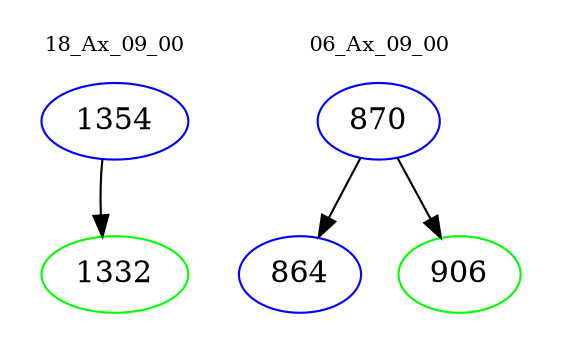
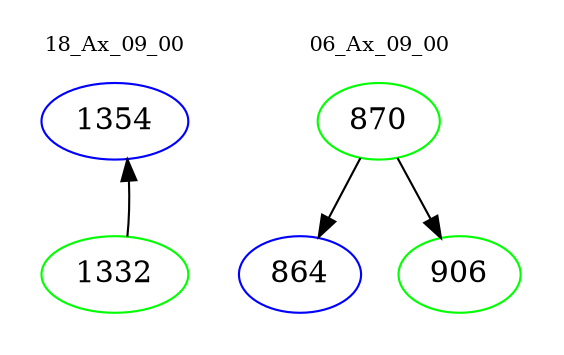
  digraph {
    node [color=green]
    edge [color=black]
    n1 [color=blue label=1354]
    n2 [label=1332]
-   n3 [color=blue label=870]
+   n3 [label=870]
    n4 [color=blue label=864]
    n5 [label=906]
    subgraph cluster_1 {
      color=white
      fontsize=10
      label="18_Ax_09_00"
      n1
      n2
    }
    subgraph cluster_2 {
      color=white
      fontsize=10
      label="06_Ax_09_00"
      n3
      n4
      n5
    }
-   n1 -> n2
+   n2 -> n1
    n3 -> n4
    n3 -> n5
  }
